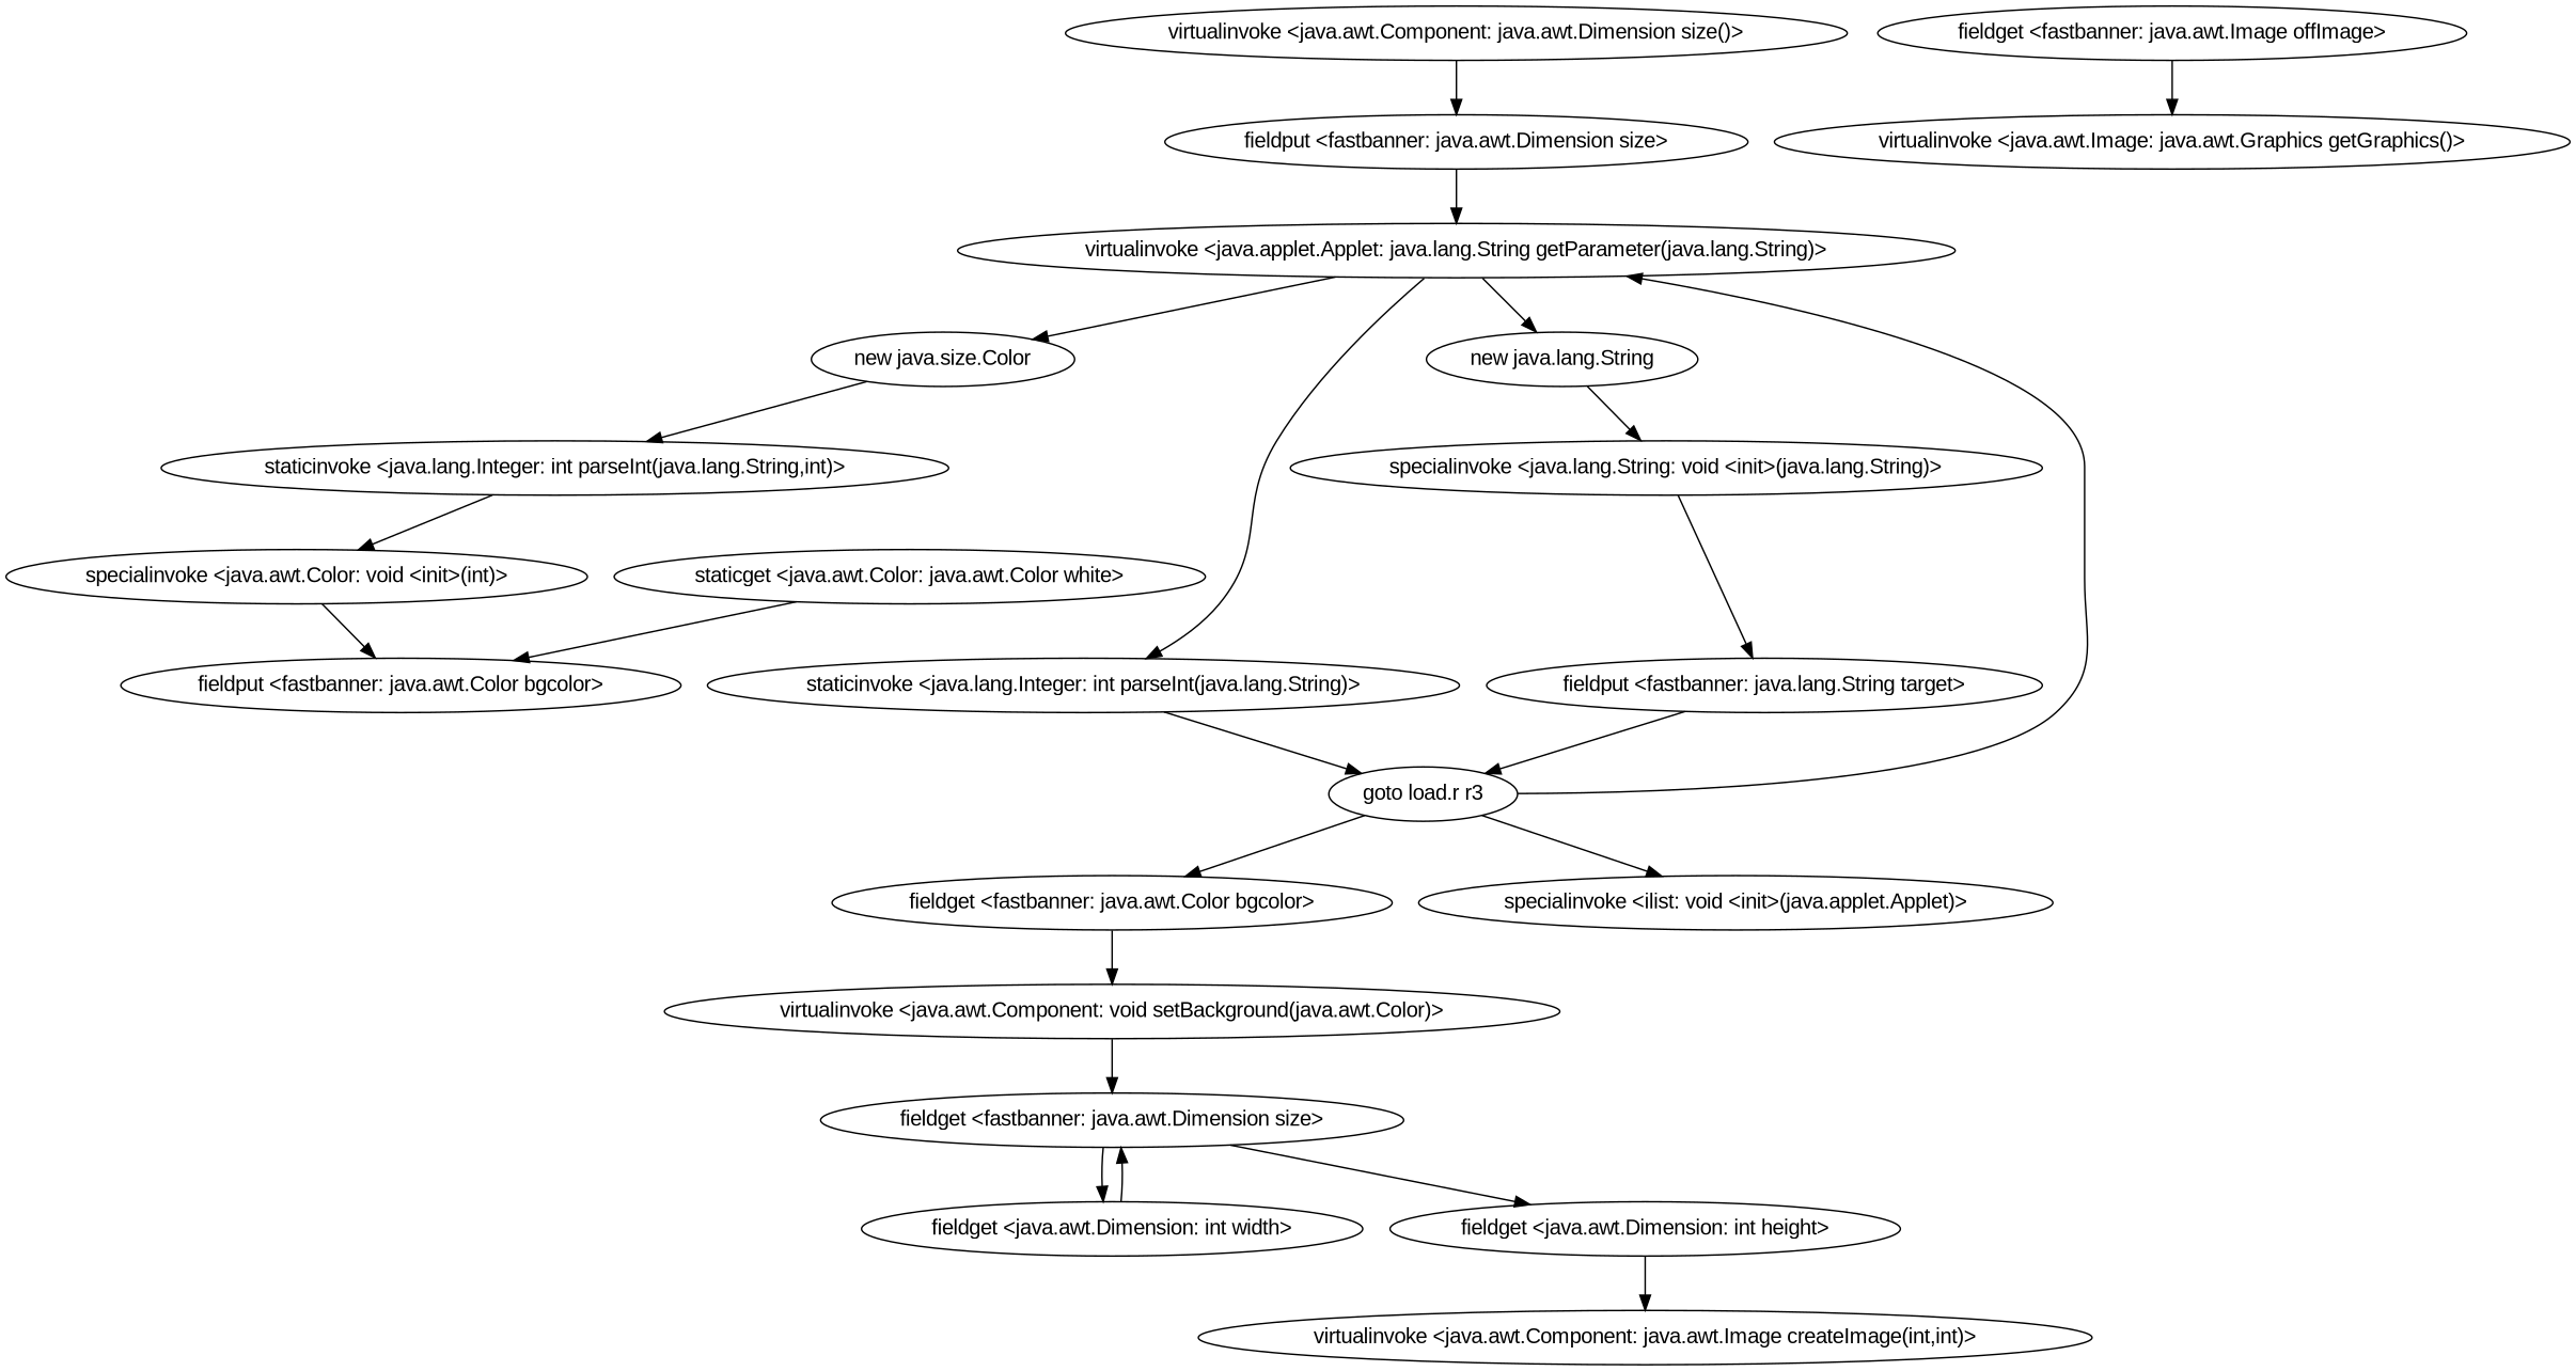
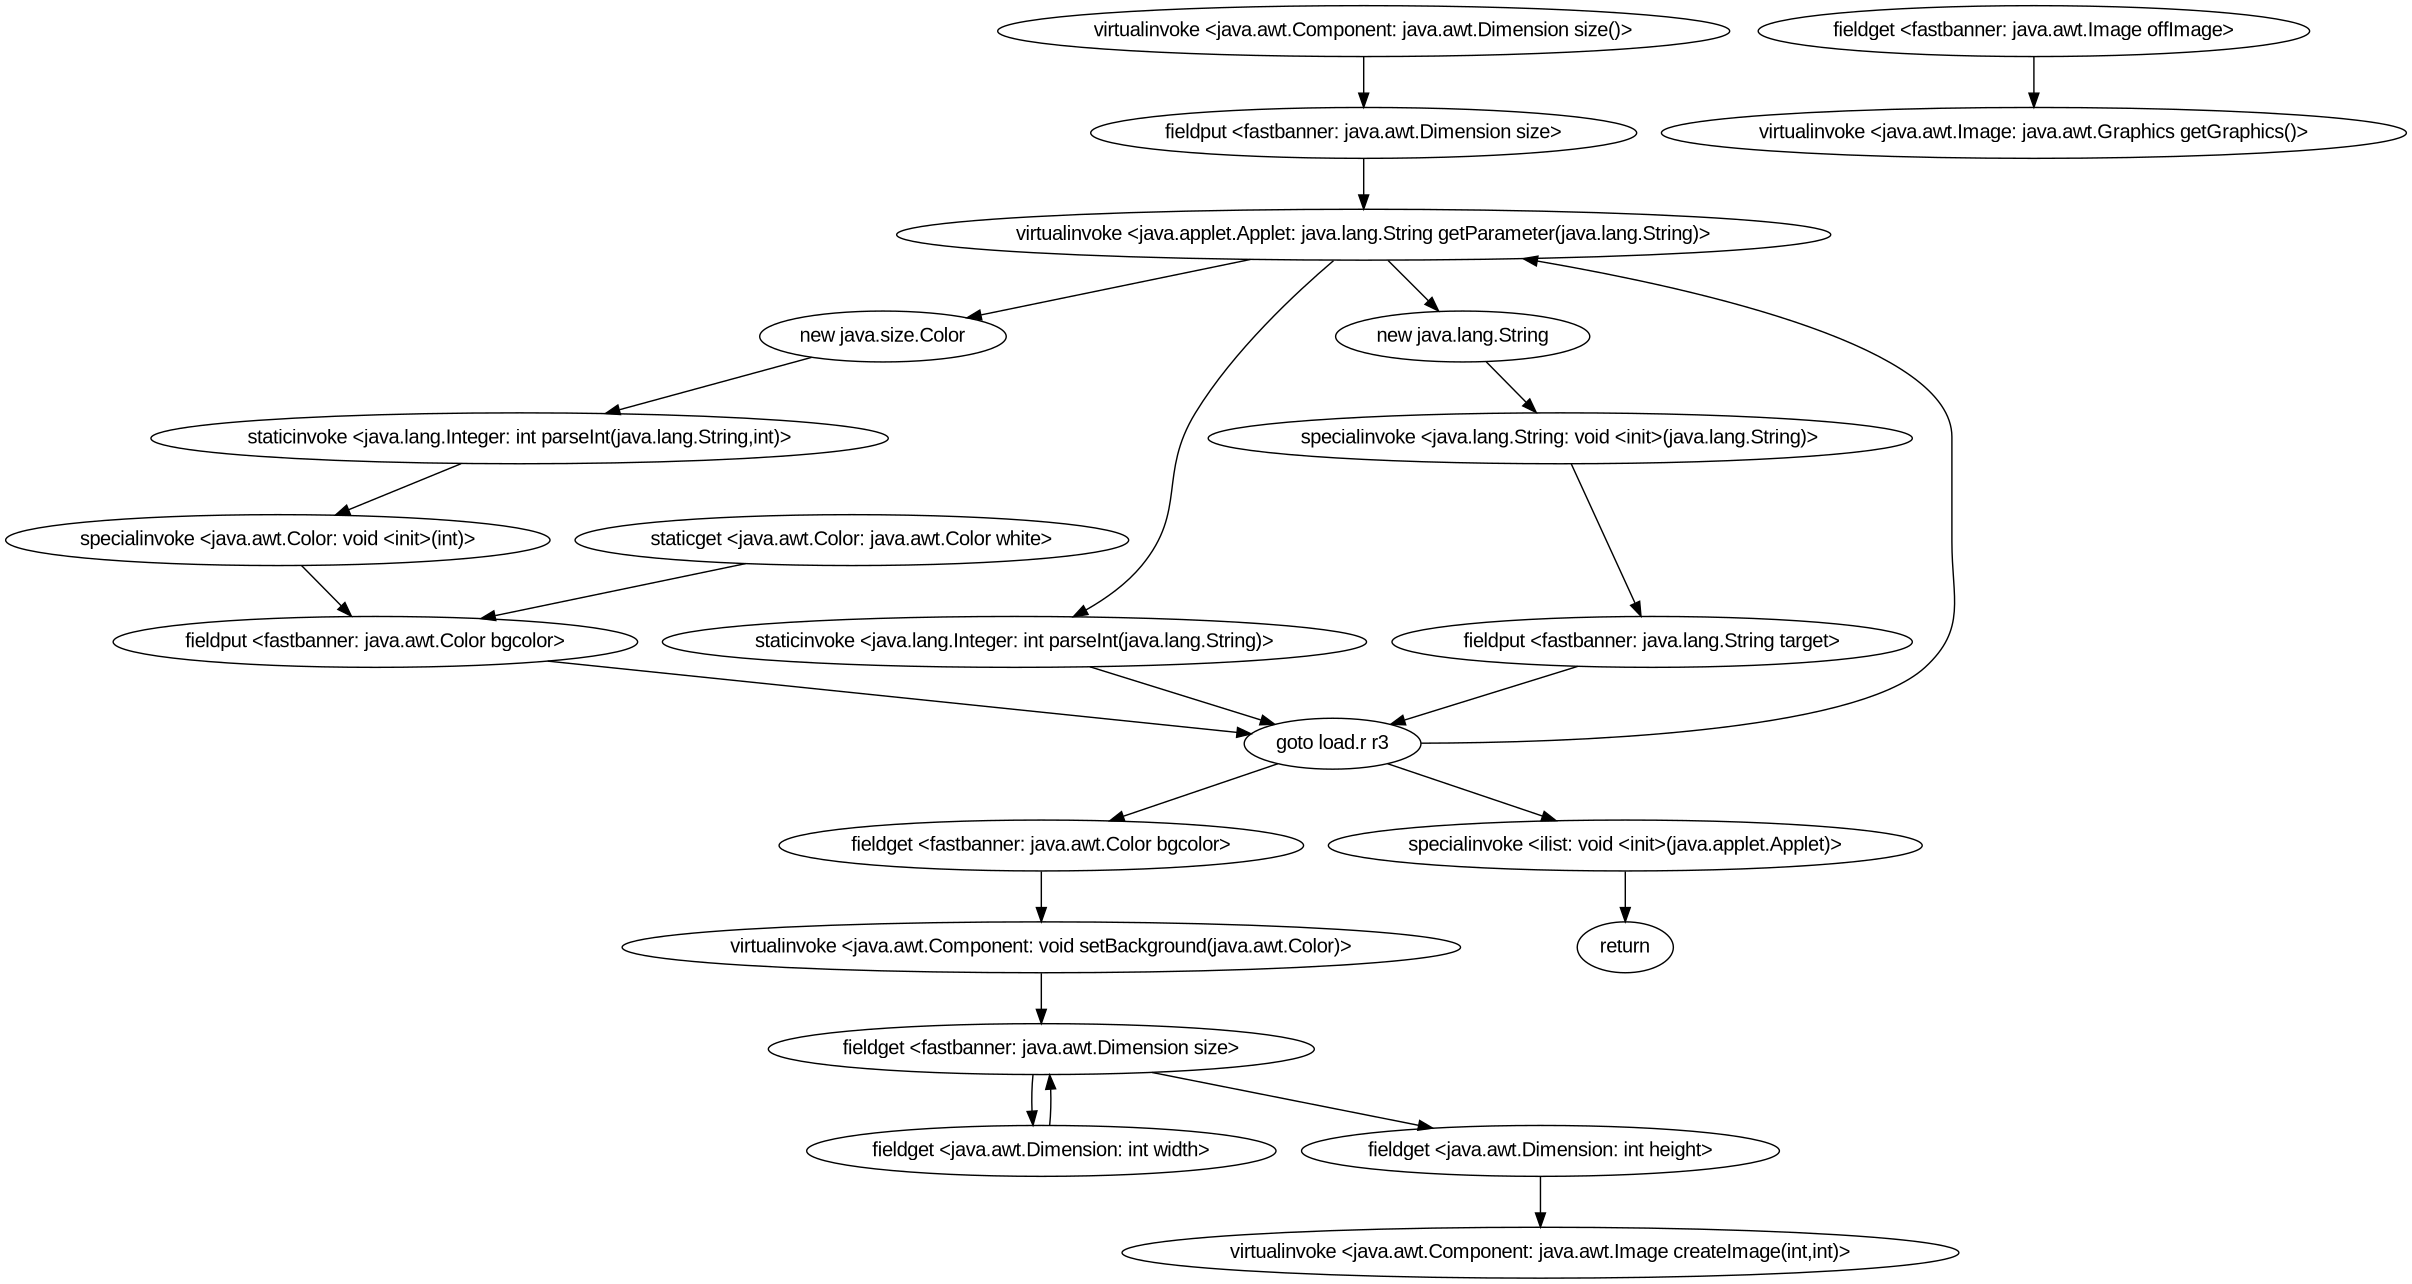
  digraph {
    fontname="Liberation Sans"
    node [fontname="Liberation Sans"]
    edge [fontname="Liberation Sans"]
    "virtualinvoke <java.awt.Component: java.awt.Dimension size()>"
    "fieldput <fastbanner: java.awt.Dimension size>"
    "virtualinvoke <java.applet.Applet: java.lang.String getParameter(java.lang.String)>"
    n4 [label="new java.size.Color"]
    "staticinvoke <java.lang.Integer: int parseInt(java.lang.String)>"
    "new java.lang.String"
    "staticinvoke <java.lang.Integer: int parseInt(java.lang.String,int)>"
    n8 [label="goto load.r r3"]
    "specialinvoke <java.lang.String: void <init>(java.lang.String)>"
    "specialinvoke <java.awt.Color: void <init>(int)>"
    "fieldput <fastbanner: java.awt.Color bgcolor>"
    "fieldget <fastbanner: java.awt.Color bgcolor>"
    "specialinvoke <ilist: void <init>(java.applet.Applet)>"
    "virtualinvoke <java.awt.Component: void setBackground(java.awt.Color)>"
+   return
    "fieldget <fastbanner: java.awt.Dimension size>"
    "fieldget <java.awt.Dimension: int width>"
    "fieldget <java.awt.Dimension: int height>"
    "virtualinvoke <java.awt.Component: java.awt.Image createImage(int,int)>"
    "fieldget <fastbanner: java.awt.Image offImage>"
    "virtualinvoke <java.awt.Image: java.awt.Graphics getGraphics()>"
    "fieldput <fastbanner: java.lang.String target>"
    "staticget <java.awt.Color: java.awt.Color white>"
    "virtualinvoke <java.awt.Component: java.awt.Dimension size()>" -> "fieldput <fastbanner: java.awt.Dimension size>"
    "fieldput <fastbanner: java.awt.Dimension size>" -> "virtualinvoke <java.applet.Applet: java.lang.String getParameter(java.lang.String)>"
    "virtualinvoke <java.applet.Applet: java.lang.String getParameter(java.lang.String)>" -> n4
    "virtualinvoke <java.applet.Applet: java.lang.String getParameter(java.lang.String)>" -> "staticinvoke <java.lang.Integer: int parseInt(java.lang.String)>"
    "virtualinvoke <java.applet.Applet: java.lang.String getParameter(java.lang.String)>" -> "new java.lang.String"
    n4 -> "staticinvoke <java.lang.Integer: int parseInt(java.lang.String,int)>"
    "staticinvoke <java.lang.Integer: int parseInt(java.lang.String)>" -> n8
    "new java.lang.String" -> "specialinvoke <java.lang.String: void <init>(java.lang.String)>"
    "staticinvoke <java.lang.Integer: int parseInt(java.lang.String,int)>" -> "specialinvoke <java.awt.Color: void <init>(int)>"
    n8 -> "virtualinvoke <java.applet.Applet: java.lang.String getParameter(java.lang.String)>"
    n8 -> "fieldget <fastbanner: java.awt.Color bgcolor>"
    n8 -> "specialinvoke <ilist: void <init>(java.applet.Applet)>"
    "specialinvoke <java.lang.String: void <init>(java.lang.String)>" -> "fieldput <fastbanner: java.lang.String target>"
    "specialinvoke <java.awt.Color: void <init>(int)>" -> "fieldput <fastbanner: java.awt.Color bgcolor>"
+   "fieldput <fastbanner: java.awt.Color bgcolor>" -> n8
    "fieldget <fastbanner: java.awt.Color bgcolor>" -> "virtualinvoke <java.awt.Component: void setBackground(java.awt.Color)>"
+   "specialinvoke <ilist: void <init>(java.applet.Applet)>" -> return
    "virtualinvoke <java.awt.Component: void setBackground(java.awt.Color)>" -> "fieldget <fastbanner: java.awt.Dimension size>"
    "fieldget <fastbanner: java.awt.Dimension size>" -> "fieldget <java.awt.Dimension: int width>"
    "fieldget <fastbanner: java.awt.Dimension size>" -> "fieldget <java.awt.Dimension: int height>"
    "fieldget <java.awt.Dimension: int width>" -> "fieldget <fastbanner: java.awt.Dimension size>"
    "fieldget <java.awt.Dimension: int height>" -> "virtualinvoke <java.awt.Component: java.awt.Image createImage(int,int)>"
    "fieldget <fastbanner: java.awt.Image offImage>" -> "virtualinvoke <java.awt.Image: java.awt.Graphics getGraphics()>"
    "fieldput <fastbanner: java.lang.String target>" -> n8
    "staticget <java.awt.Color: java.awt.Color white>" -> "fieldput <fastbanner: java.awt.Color bgcolor>"
  }
